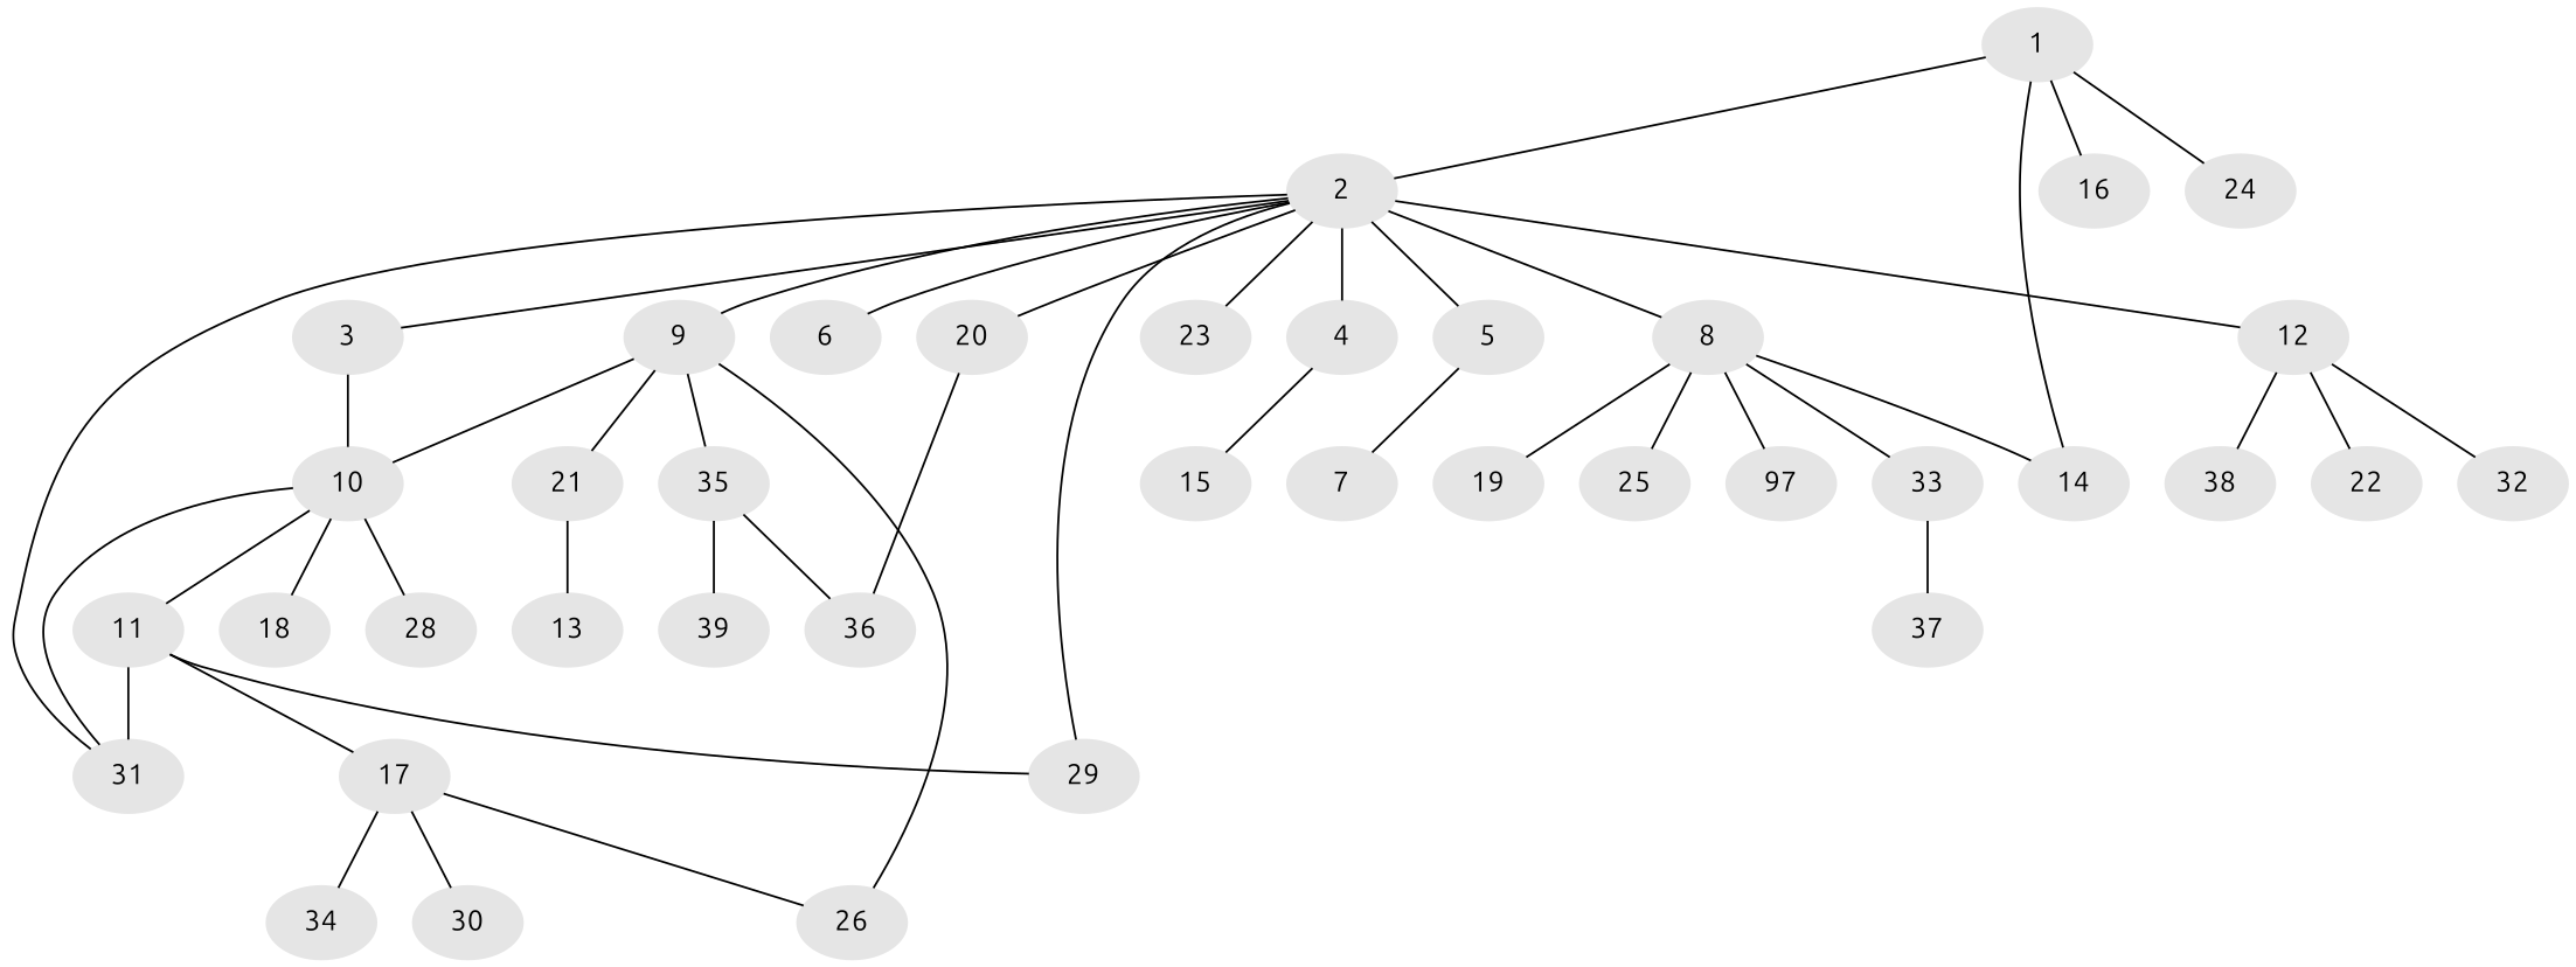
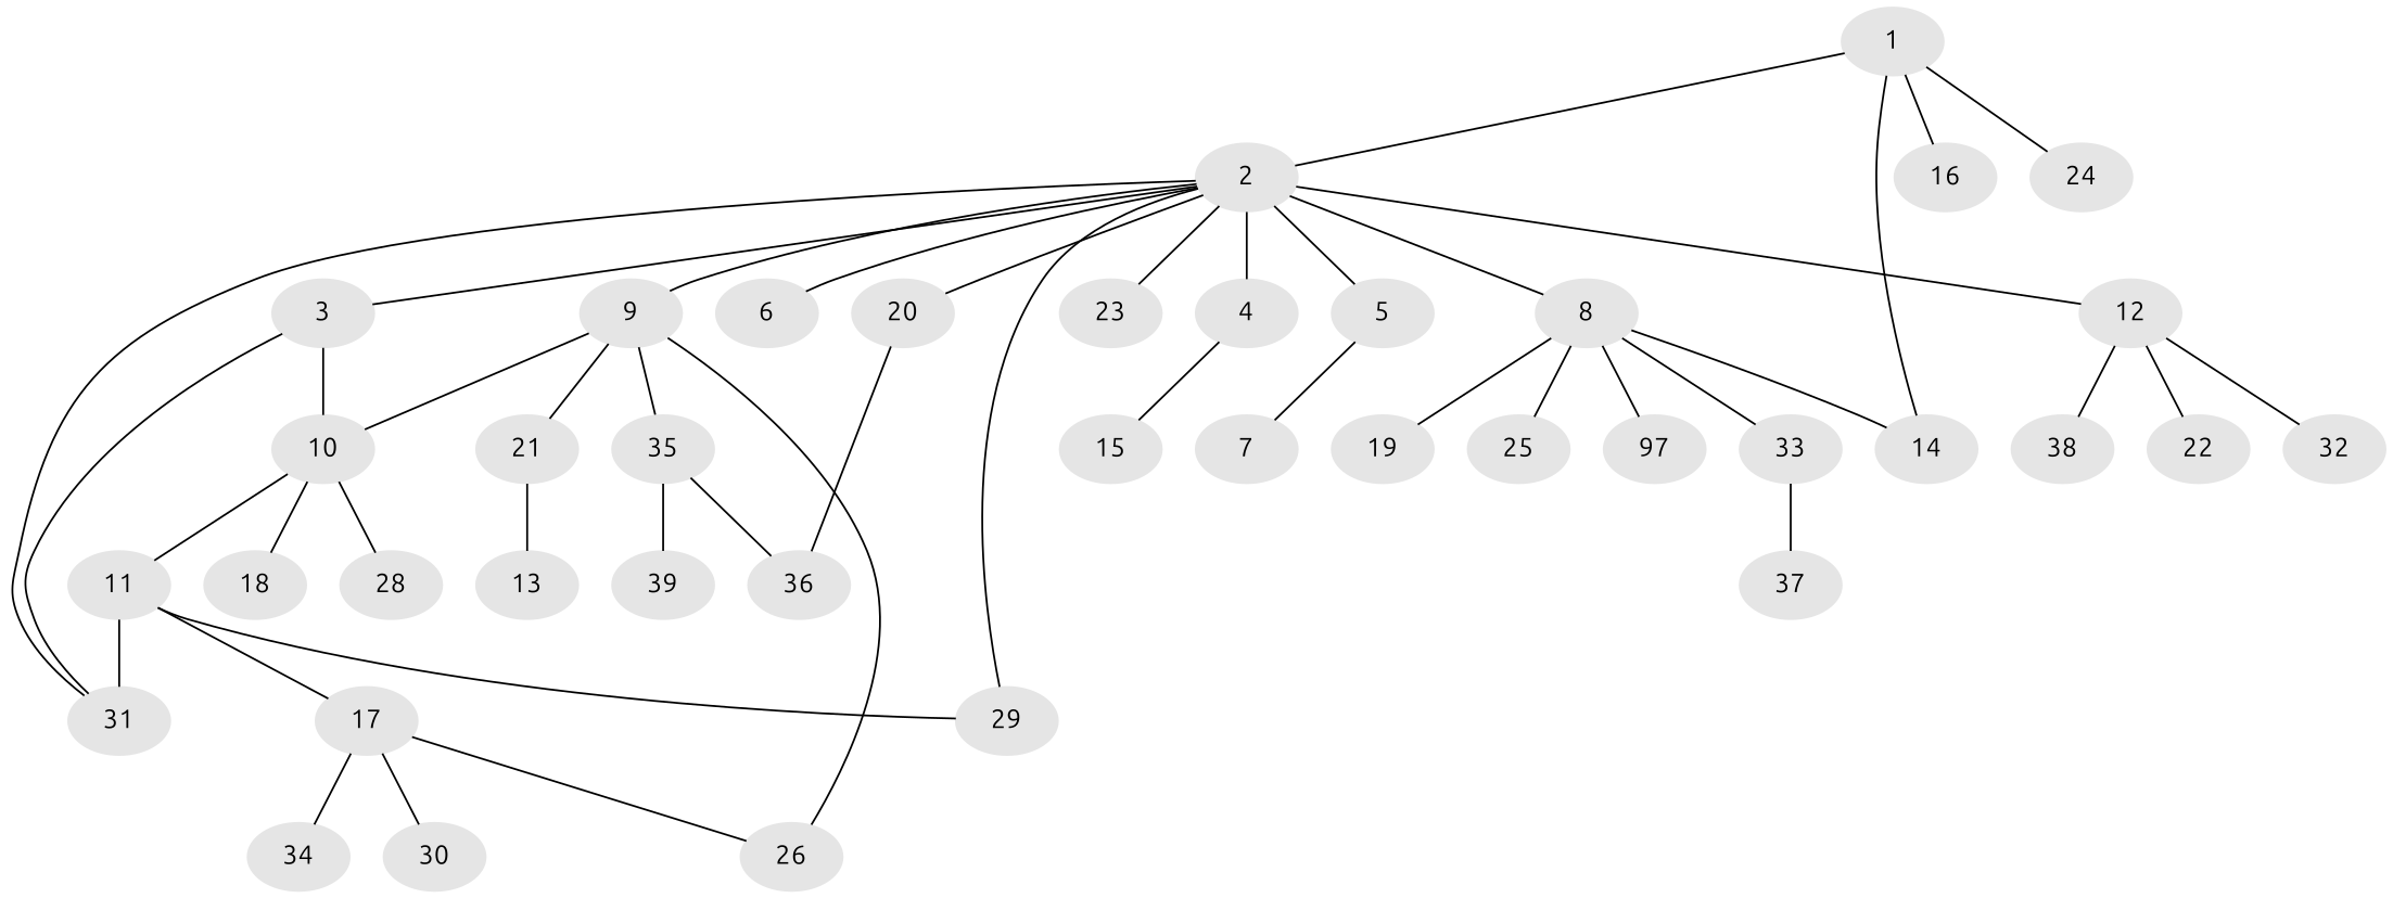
  graph {
    fontname=Ubuntu
    node [color=gray90 fontname=Ubuntu style=filled]
    edge [fontname=Ubuntu weight=1.0]
    1
    2
    14
    16
    24
    3
    4
    5
    6
    8
    9
    12
    20
    23
    29
    31
    10
    15
    7
    19
    25
    n22 [label=97]
    33
    21
    26
    35
    22
    32
    38
    36
    11
    18
    28
    37
    13
    39
    17
    30
    34
    1 -- 2
    1 -- 14
    1 -- 16
    1 -- 24
    2 -- 3
    2 -- 4 [weight=8.0]
    2 -- 5
    2 -- 6
    2 -- 8
    2 -- 9
    2 -- 12
    2 -- 20
    2 -- 23
    2 -- 29
    2 -- 31
    3 -- 10
    4 -- 15
    5 -- 7
    8 -- 14
    8 -- 19
    8 -- 25
    8 -- n22
    8 -- 33
    9 -- 10
    9 -- 21
    9 -- 26
    9 -- 35
    12 -- 22
    12 -- 32
    12 -- 38
    20 -- 36
-   10 -- 31
+   3 -- 31
    10 -- 11
    10 -- 18
    10 -- 28 [weight=2.0]
    33 -- 37
    21 -- 13
    35 -- 36
    35 -- 39
    11 -- 29
    11 -- 31 [weight=5.0]
    11 -- 17
    17 -- 26
    17 -- 30
    17 -- 34
  }
